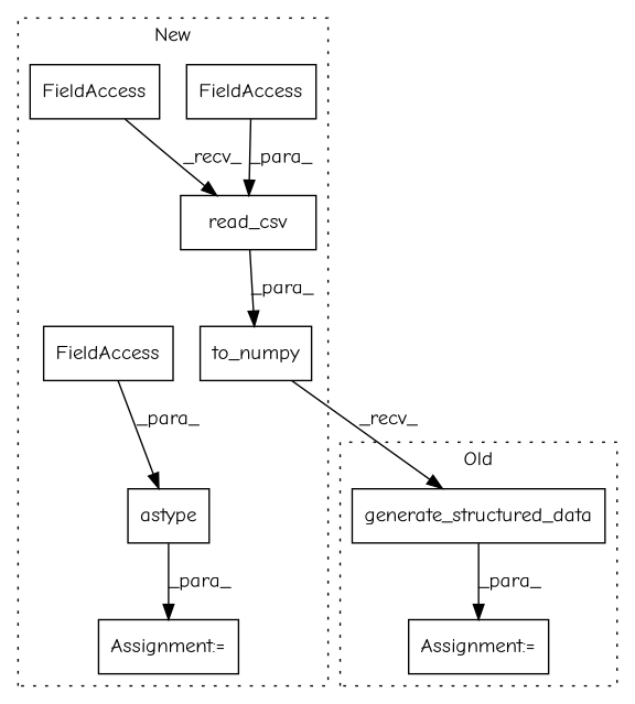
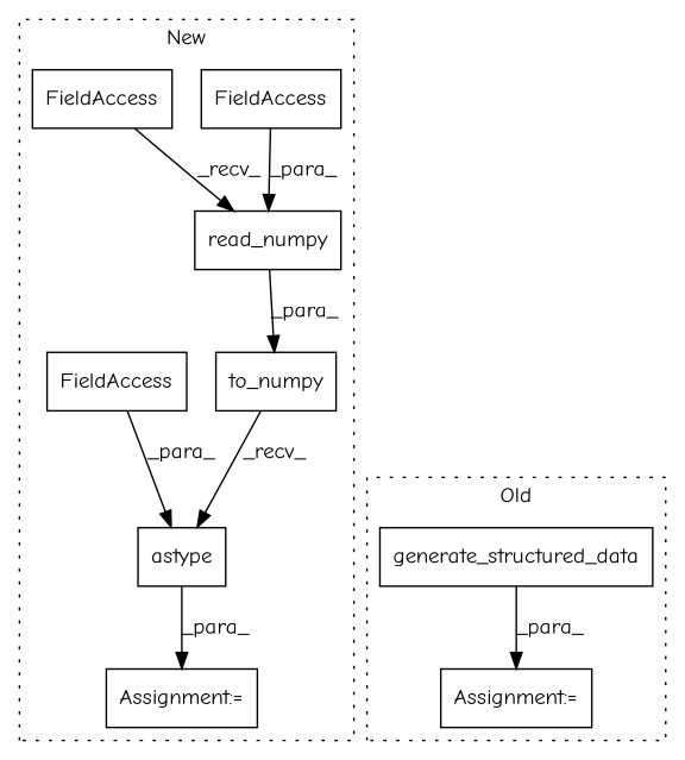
  digraph {
    fontname="Comic Neue"
    node [a=32 fontname="Comic Neue" l=1 shape=box]
    edge [fontname="Comic Neue"]
    n1 [l="25,1" label=generate_structured_data s="746,784"]
    n2 [a=7 label="Assignment:=" s=739]
    n3 [l=10 label=to_numpy s=815]
-   n4 [l="9,1" label=read_csv s="784,813"]
+   n4 [l="9,1" label=read_numpy s="784,813"]
    n5 [a=22 l=20 label=FieldAccess s=793]
    n6 [a=22 l=6 label=FieldAccess s=777]
    n7 [l="7,1" label=astype s="826,846"]
    n8 [a=22 l=5 label=FieldAccess s=833]
    n9 [a=7 label="Assignment:=" s=776]
    subgraph cluster_1 {
      label=Old
      style=dotted
      n1
      n2
    }
    subgraph cluster_2 {
      label=New
      style=dotted
      n3
      n4
      n5
      n6
      n7
      n8
      n9
    }
    n1 -> n2 [label=_para_]
-   n3 -> n1 [label=_recv_]
+   n3 -> n7 [label=_recv_]
    n4 -> n3 [label=_para_]
    n5 -> n4 [label=_para_]
    n6 -> n4 [label=_recv_]
    n7 -> n9 [label=_para_]
    n8 -> n7 [label=_para_]
  }
